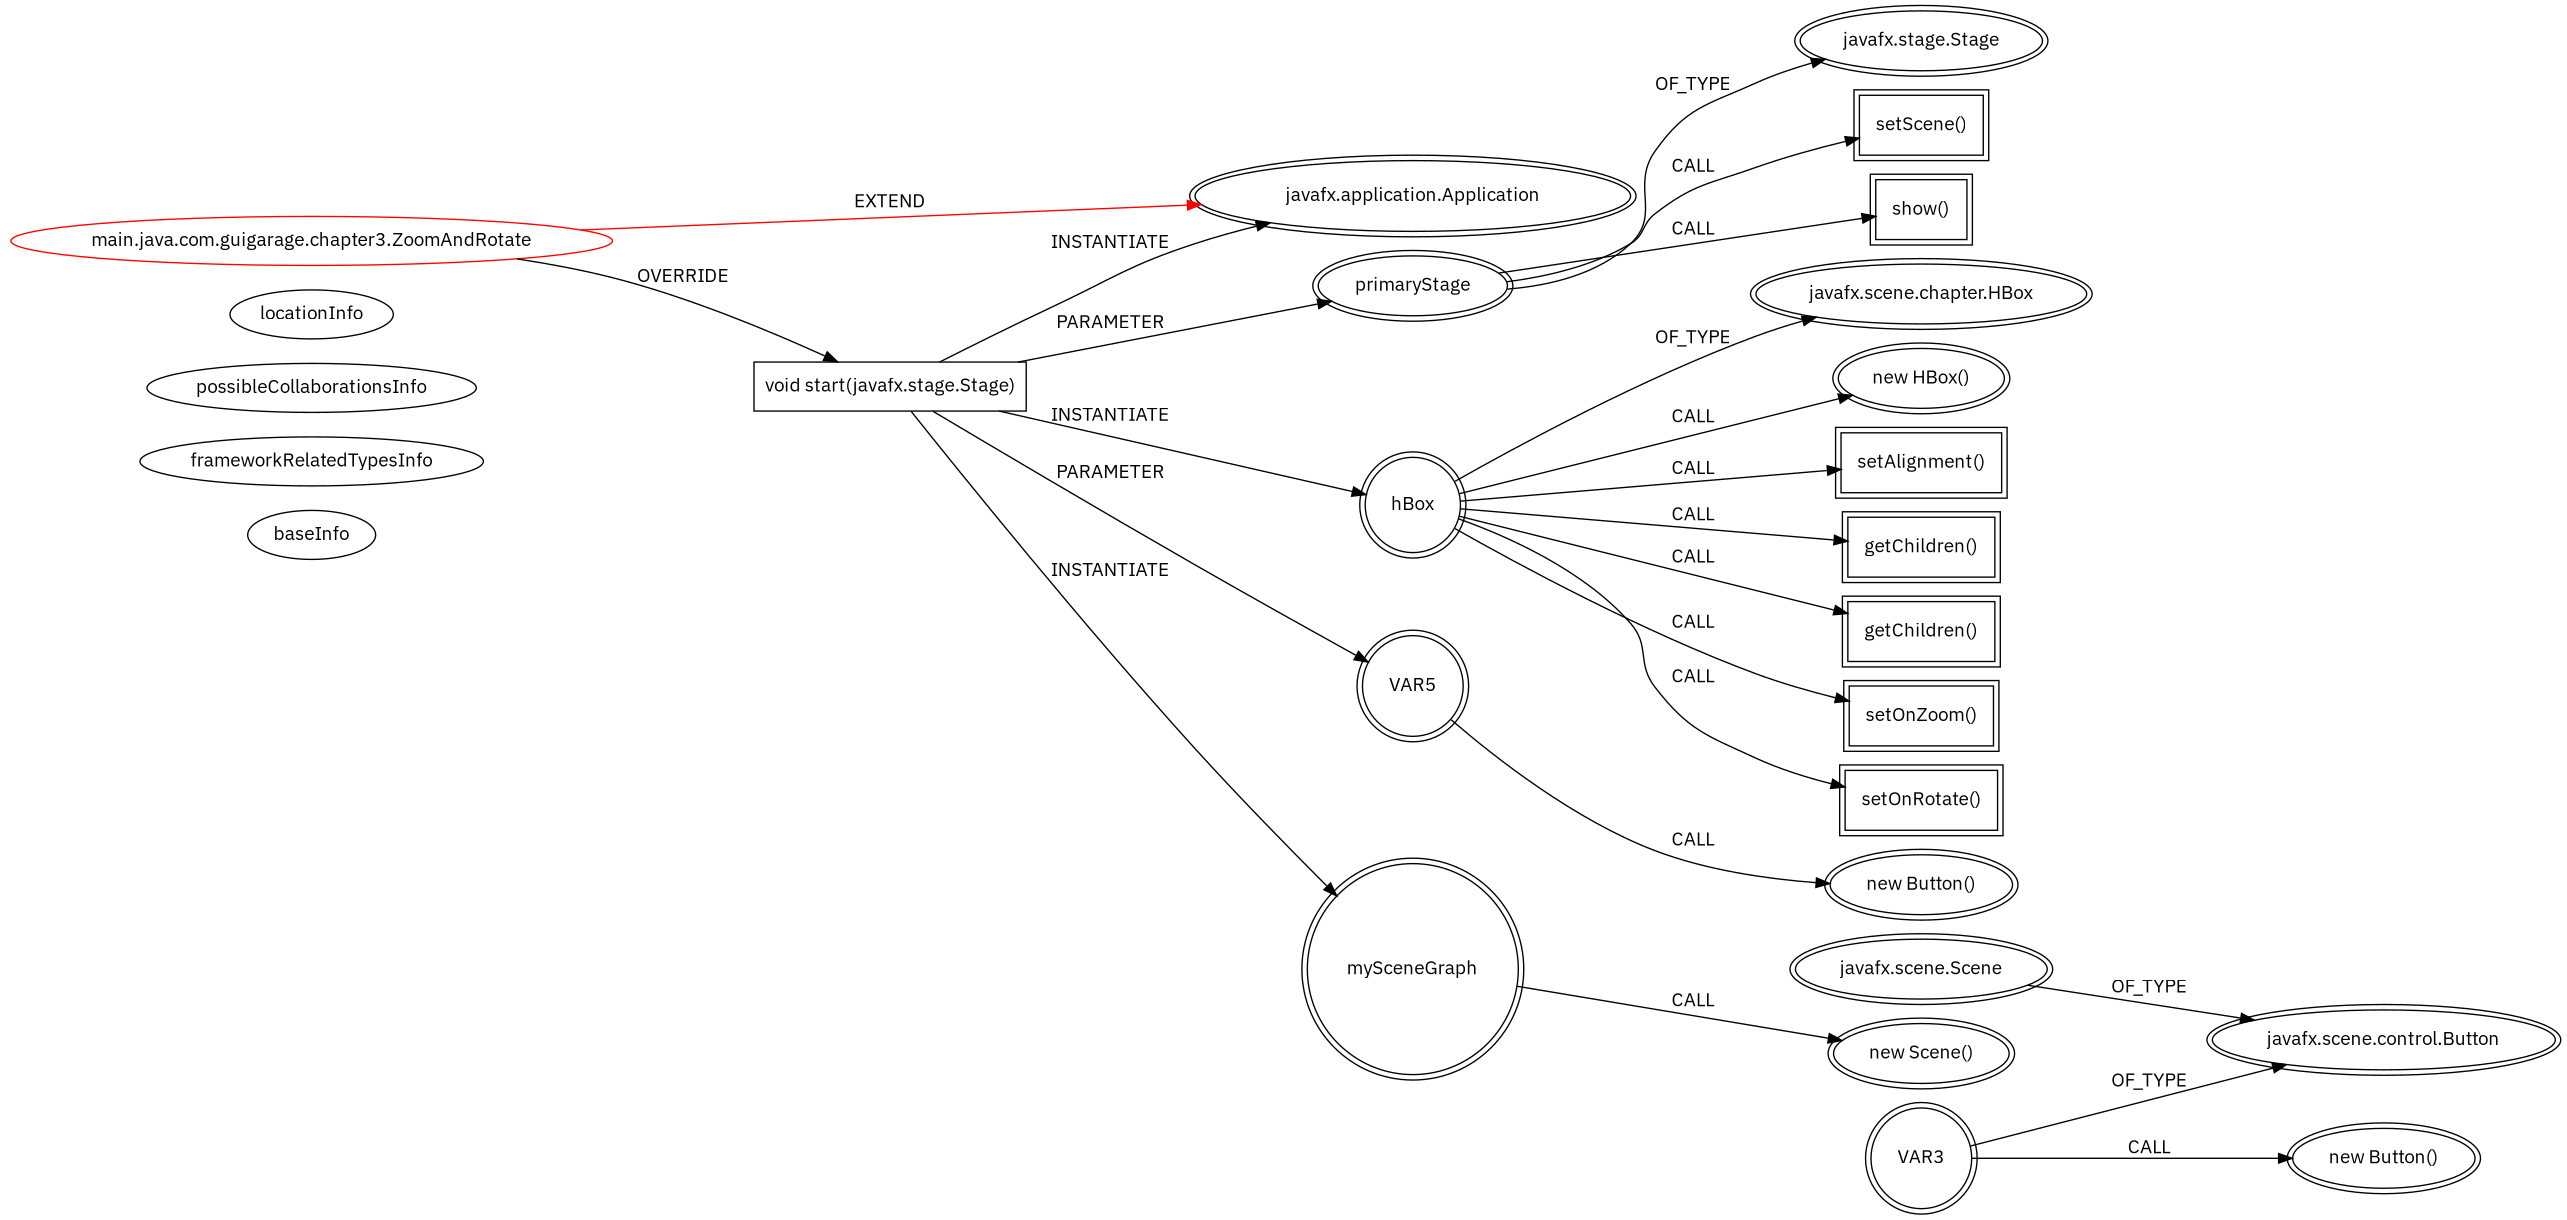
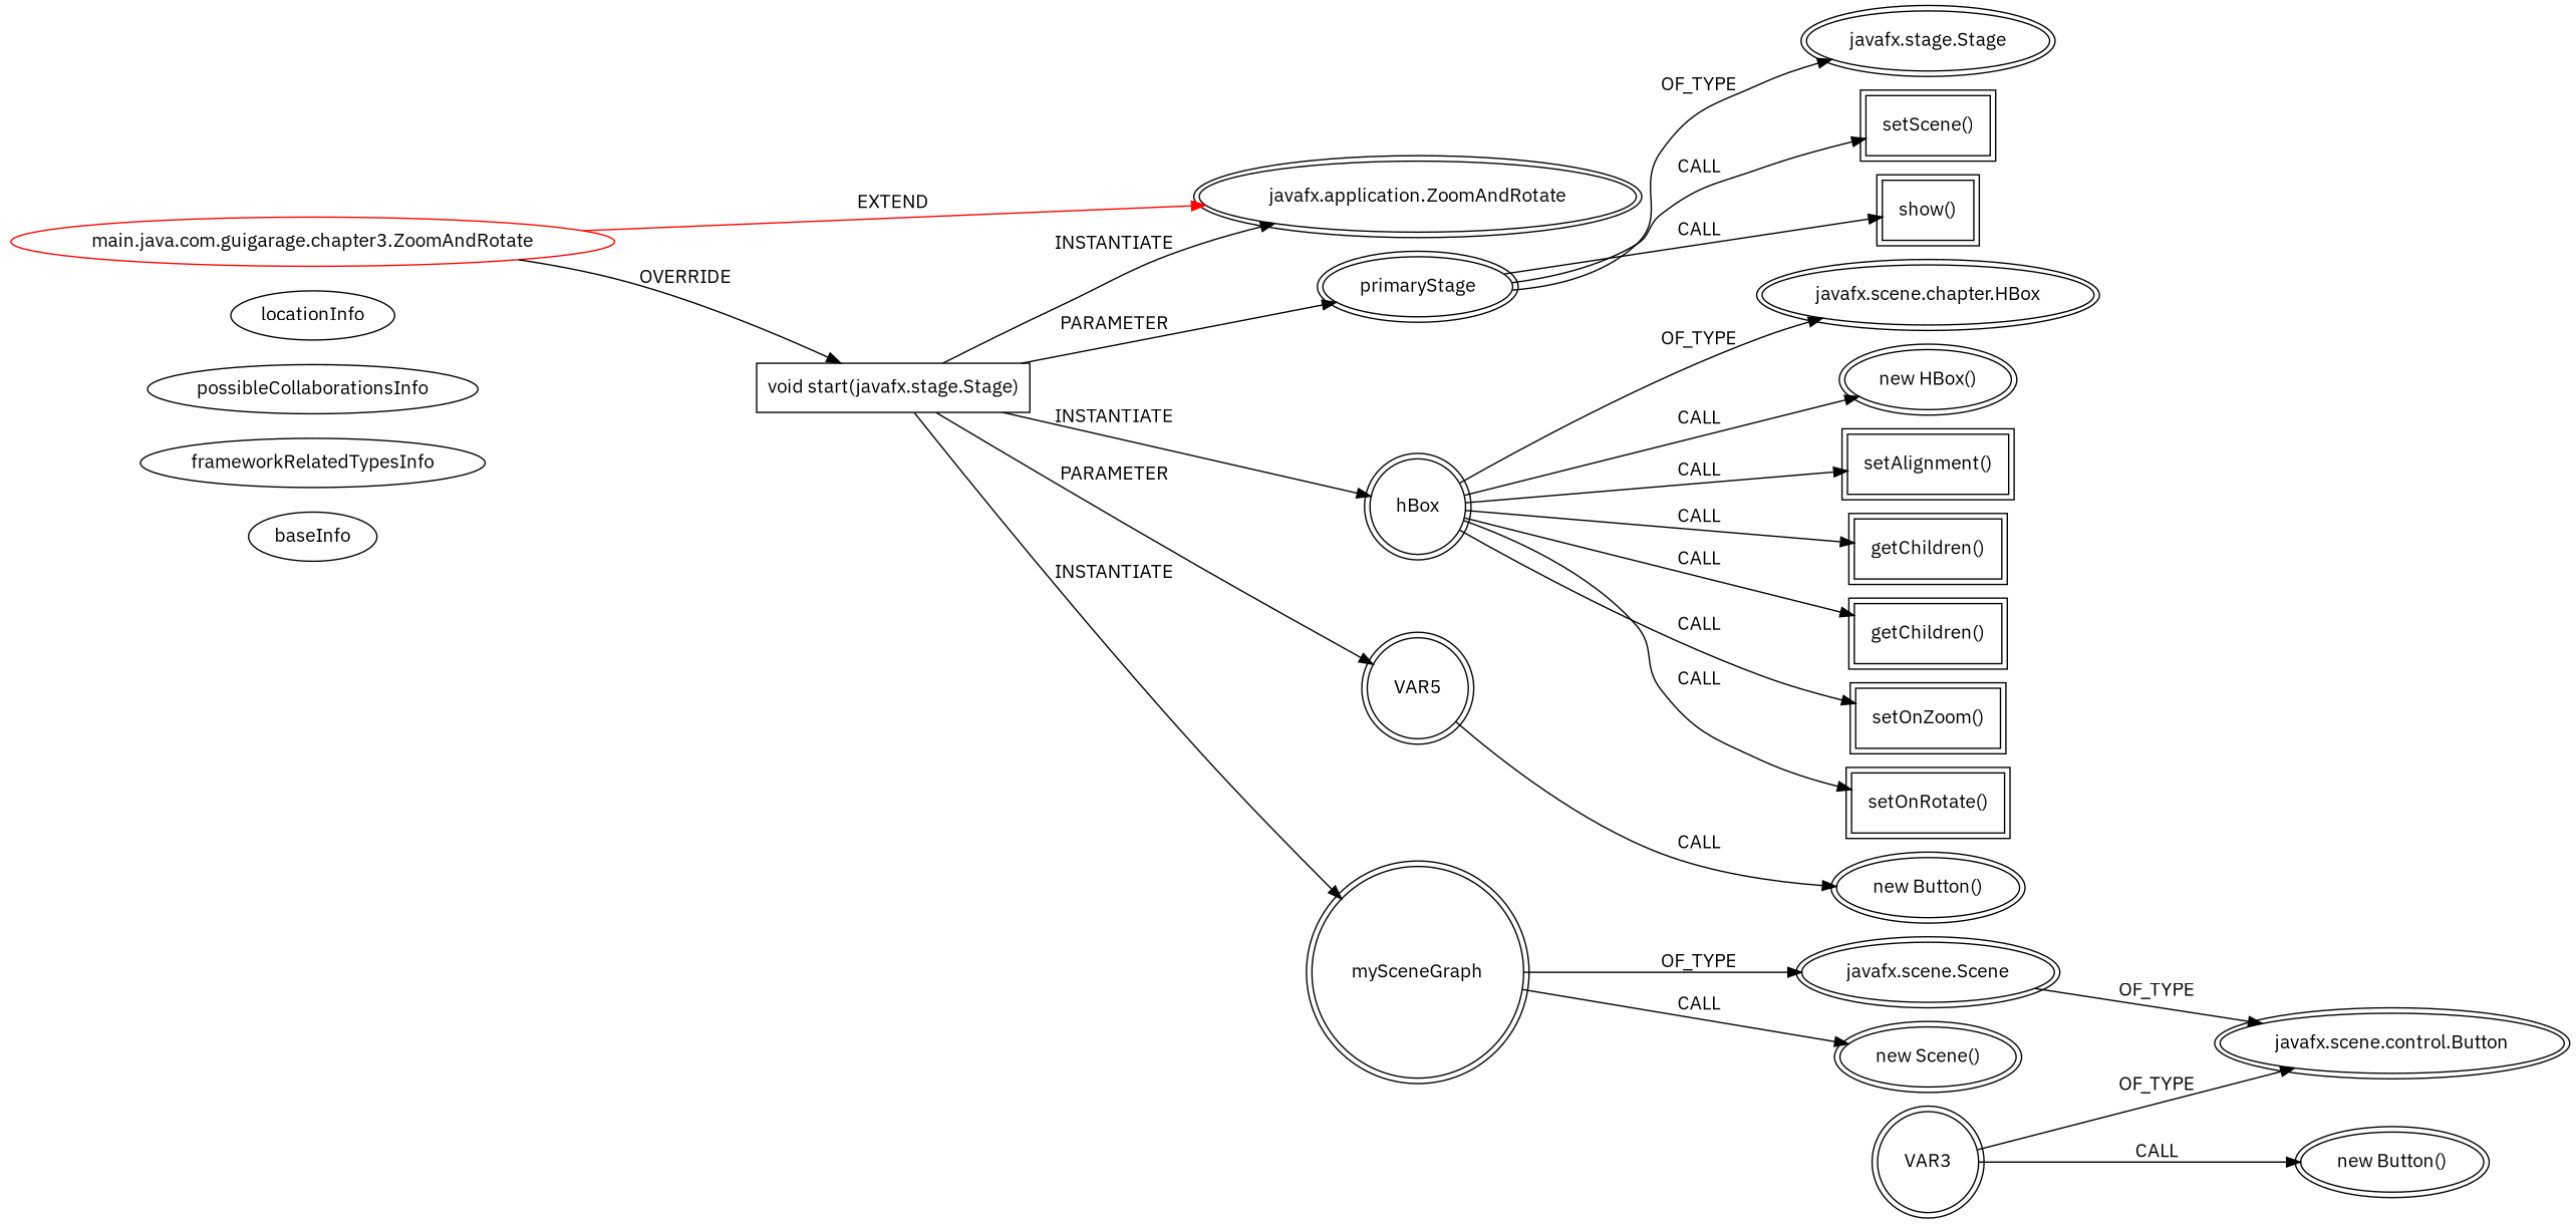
  digraph {
    fontname="IBM Plex Sans"
    rankdir=LR
    node [fontname="IBM Plex Sans" isFrameworkType=true vertexType=INSIDE_CALL peripheries=2]
    edge [fontname="IBM Plex Sans"]
    baseInfo [category=extension_graph graphId=2849 isAnonymous=false possibleRelation=false isFrameworkType="" vertexType="" peripheries=""]
    frameworkRelatedTypesInfo [0="javafx.application.Application" isFrameworkType="" vertexType="" peripheries=""]
    possibleCollaborationsInfo [isFrameworkType="" vertexType="" peripheries=""]
    locationInfo [contextSignature=ZoomAndRotate filePath="/guigarage-mastering-javafx-controls/mastering-javafx-controls-master/src/main/java/com/guigarage/chapter3/ZoomAndRotate.java" graphId=2849 projectName="guigarage-mastering-javafx-controls" isFrameworkType="" vertexType="" peripheries=""]
    n5 [color=red isFrameworkType=false label="main.java.com.guigarage.chapter3.ZoomAndRotate" vertexType=ROOT_CLIENT_CLASS_DECLARATION peripheries=""]
-   n6 [label="javafx.application.Application" vertexType=FRAMEWORK_CLASS_TYPE]
+   n6 [label="javafx.application.ZoomAndRotate" vertexType=FRAMEWORK_CLASS_TYPE]
    n7 [isFrameworkType=false label="void start(javafx.stage.Stage)" shape=box vertexType=OVERRIDING_METHOD_DECLARATION peripheries=""]
    n8 [label=primaryStage vertexType=PARAMETER_DECLARATION]
    n9 [label=hBox shape=circle vertexType=VARIABLE_EXPRESION]
    n10 [label=VAR5 shape=circle vertexType=VARIABLE_EXPRESION]
    n11 [label=mySceneGraph shape=circle vertexType=VARIABLE_EXPRESION]
    n12 [label="javafx.stage.Stage" vertexType=FRAMEWORK_CLASS_TYPE]
    n13 [label="setScene()" shape=box]
    n14 [label="show()" shape=box]
    n15 [label="javafx.scene.chapter.HBox" vertexType=FRAMEWORK_CLASS_TYPE]
    n16 [label="new HBox()" vertexType=CONSTRUCTOR_CALL]
    n17 [label="setAlignment()" shape=box]
    n18 [label="getChildren()" shape=box]
    n19 [label="getChildren()" shape=box]
    n20 [label="setOnZoom()" shape=box]
    n21 [label="setOnRotate()" shape=box]
    n22 [label=VAR3 shape=circle vertexType=VARIABLE_EXPRESION]
    n23 [label="javafx.scene.control.Button" vertexType=FRAMEWORK_CLASS_TYPE]
    n24 [label="new Button()" vertexType=CONSTRUCTOR_CALL]
    n25 [label="new Button()" vertexType=CONSTRUCTOR_CALL]
    n26 [label="javafx.scene.Scene" vertexType=FRAMEWORK_CLASS_TYPE]
    n27 [label="new Scene()" vertexType=CONSTRUCTOR_CALL]
    n5 -> n6 [color=red label=EXTEND]
    n5 -> n7 [label=OVERRIDE]
    n7 -> n6 [label=INSTANTIATE]
    n7 -> n8 [label=PARAMETER]
    n7 -> n9 [label=INSTANTIATE]
    n7 -> n10 [label=PARAMETER]
    n7 -> n11 [label=INSTANTIATE]
    n8 -> n12 [label=OF_TYPE]
    n8 -> n13 [label=CALL]
    n8 -> n14 [label=CALL]
    n9 -> n15 [label=OF_TYPE]
    n9 -> n16 [label=CALL]
    n9 -> n17 [label=CALL]
    n9 -> n18 [label=CALL]
    n9 -> n19 [label=CALL]
    n9 -> n20 [label=CALL]
    n9 -> n21 [label=CALL]
    n10 -> n25 [label=CALL]
+   n11 -> n26 [label=OF_TYPE]
    n11 -> n27 [label=CALL]
    n22 -> n23 [label=OF_TYPE]
    n22 -> n24 [label=CALL]
    n26 -> n23 [label=OF_TYPE]
  }
